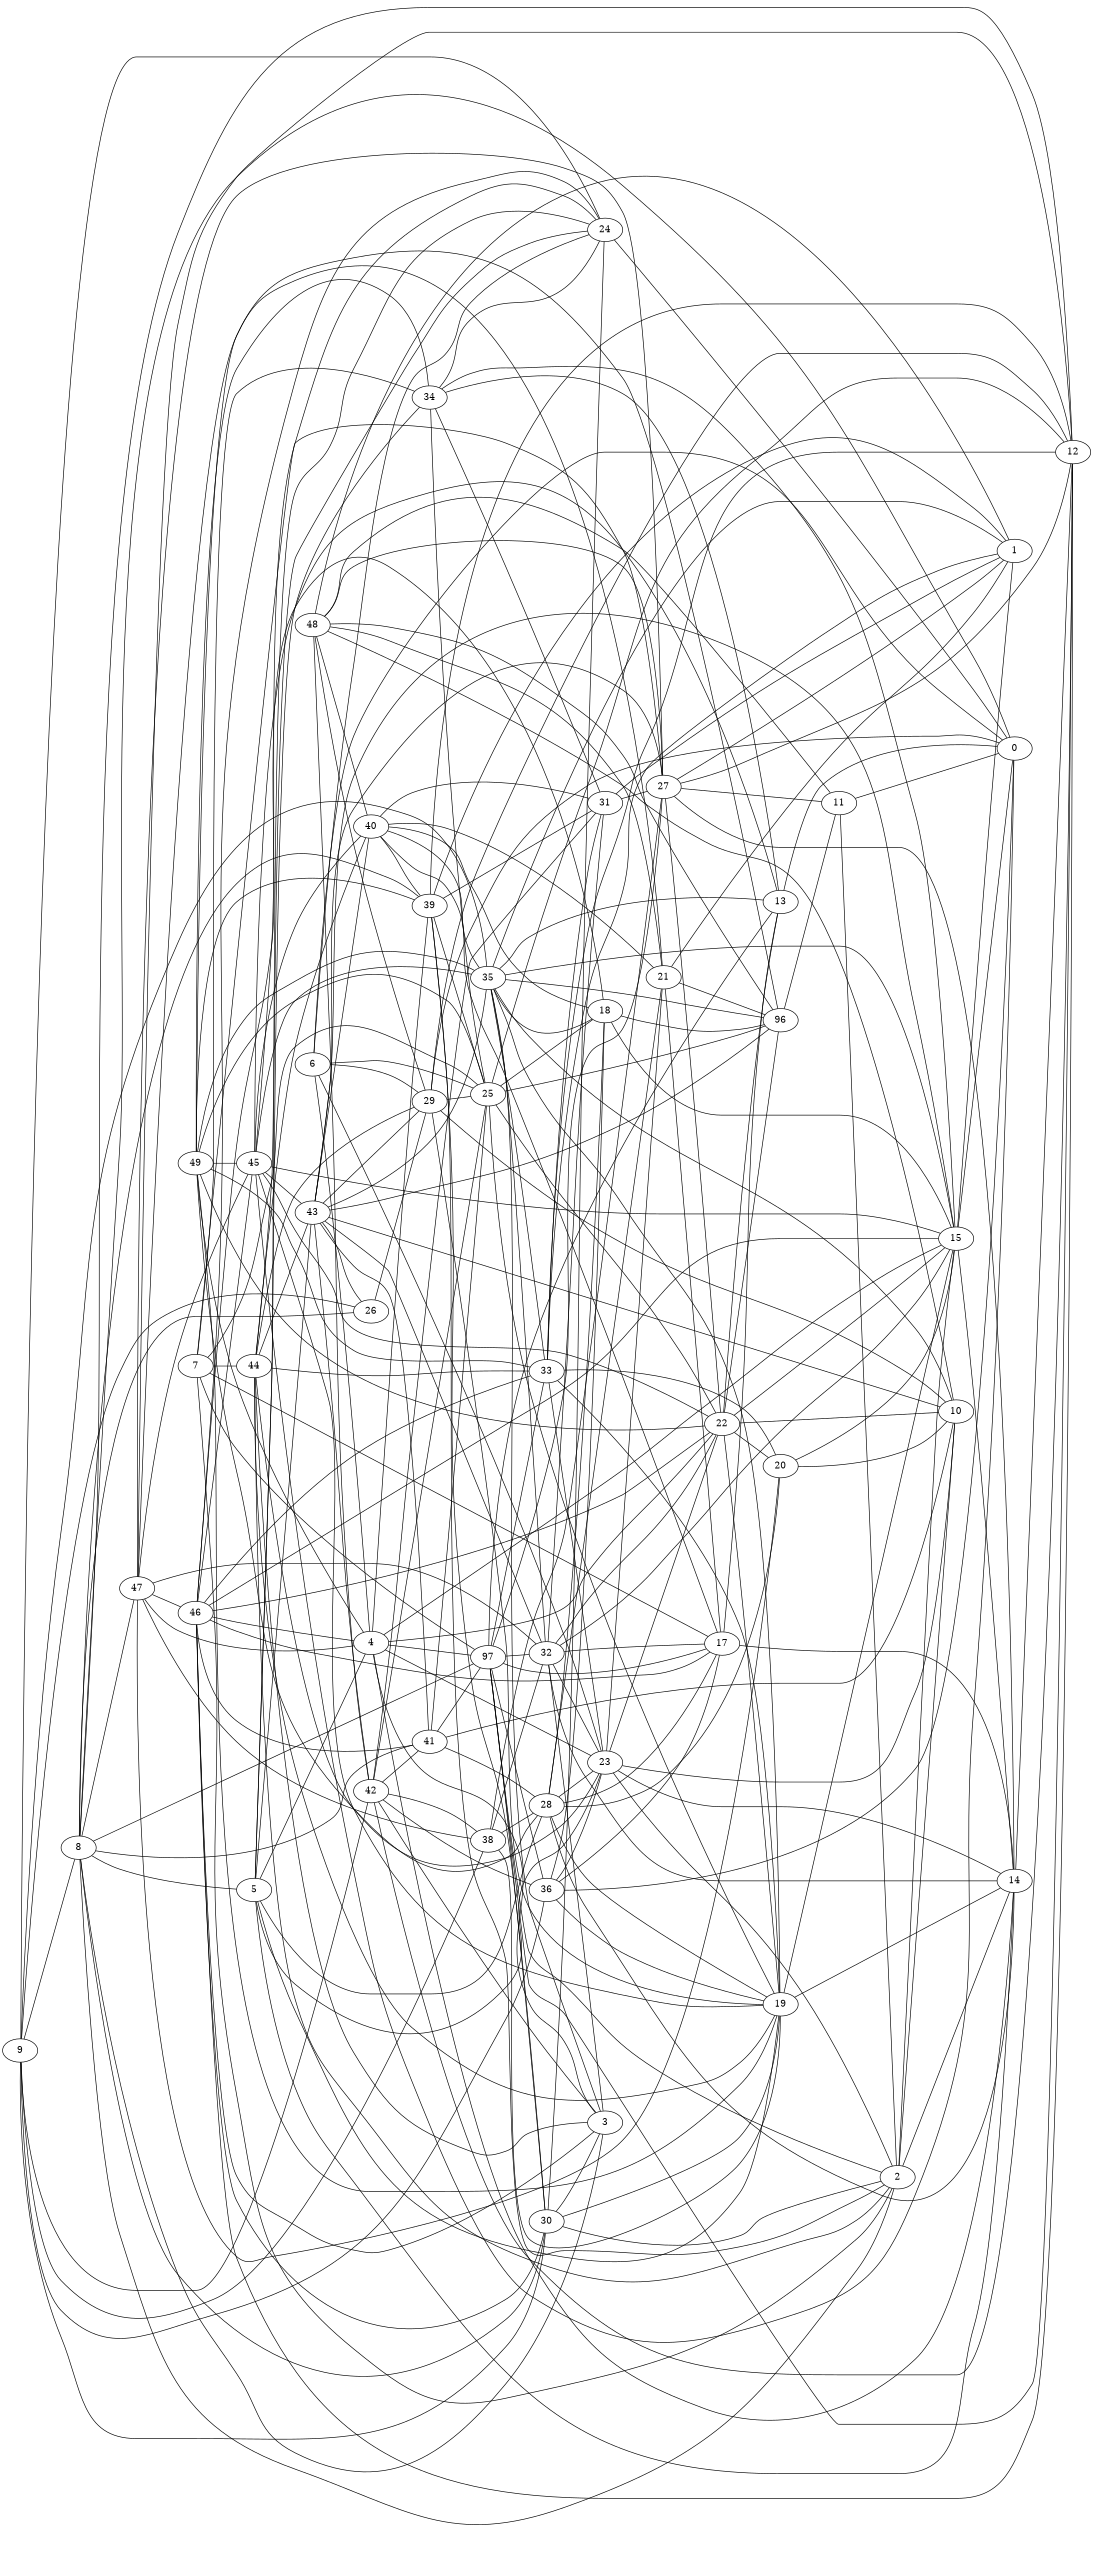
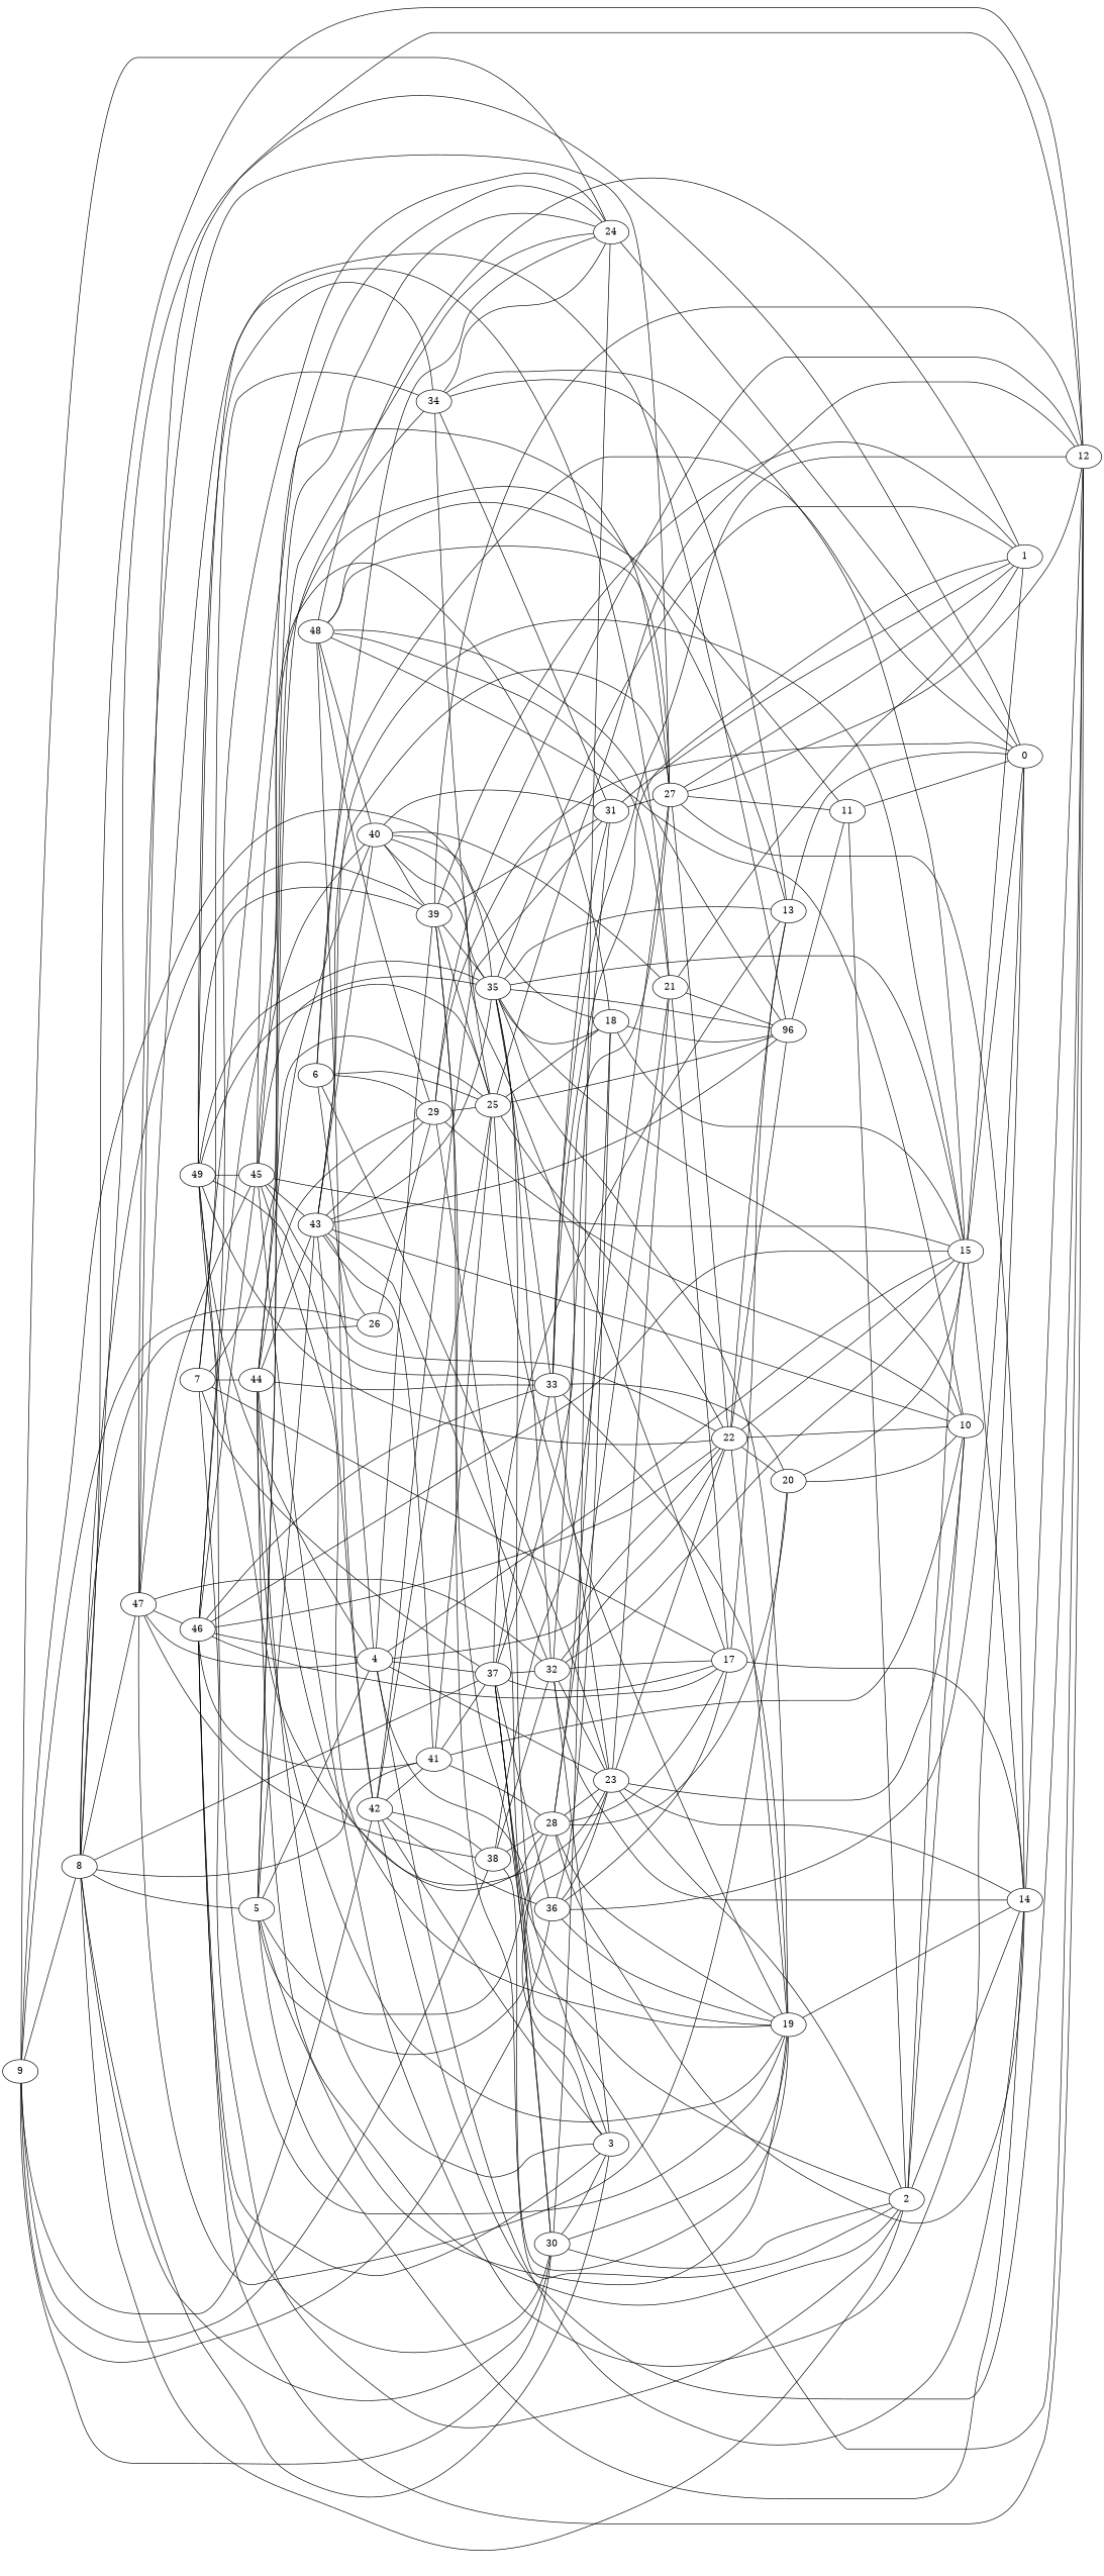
  digraph {
    rankdir=LR
    edge [color=black dir=none]
    9
    26
    24
    42
    36
    30
    35
    38
    8
    0
    2
    41
    31
    12
    3
    25
    19
    18
    17
    23
    43
    27
    10
    29
    n25 [label=96]
    32
    15
    40
    14
    1
    11
    22
    33
    13
    49
    28
    45
    34
    4
    39
    21
    20
-   37 [label=97]
+   37
    5
    7
    44
    46
    6
    47
    48
    subgraph sub_1 {
      9
      26
      24
      42
      36
      30
      35
      38
      8
      0
      2
      41
      31
      12
      3
      25
      19
      18
      17
      23
      43
      27
      10
      29
      n25
      32
      15
      40
      14
      1
      11
      22
      33
      13
      49
      28
      45
      34
      4
      39
      21
      20
      37
      5
      7
      44
      46
      6
      47
      48
    }
    9 -> 26
    9 -> 24
    9 -> 42
    9 -> 36
    9 -> 30
    9 -> 35
    9 -> 38
    9 -> 8
    26 -> 29
    24 -> 0
    42 -> 36
    42 -> 38
    42 -> 41
    42 -> 31
    42 -> 12
    42 -> 3
    42 -> 25
    36 -> 0
    36 -> 19
    36 -> 18
    36 -> 17
    36 -> 23
    30 -> 24
    30 -> 2
    30 -> 3
    30 -> 19
    35 -> 3
    35 -> 19
    35 -> 18
    35 -> 10
    35 -> n25
    35 -> 32
    35 -> 15
    35 -> 1
    35 -> 33
    35 -> 13
    38 -> 19
    38 -> 27
    38 -> 32
    38 -> 28
    8 -> 26
    8 -> 30
    8 -> 0
    8 -> 2
    8 -> 41
    8 -> 12
    8 -> 3
    8 -> 39
    8 -> 37
    8 -> 5
    8 -> 47
    2 -> 10
    2 -> 15
    2 -> 14
    41 -> 25
    41 -> 10
    41 -> 28
    41 -> 37
    31 -> 27
    31 -> 1
    25 -> 12
    25 -> 19
    25 -> 18
    25 -> n25
    25 -> 22
-   19 -> 15
    19 -> 14
    18 -> n25
    18 -> 15
    17 -> 14
    17 -> 13
    23 -> 2
    23 -> 10
    23 -> 14
    23 -> 22
    23 -> 21
    43 -> 26
    43 -> 42
    43 -> 35
    43 -> 41
    43 -> 27
    43 -> 10
    43 -> 29
    43 -> n25
    43 -> 32
    43 -> 15
    43 -> 40
    27 -> 12
    27 -> 14
    27 -> 1
    27 -> 11
    27 -> 22
    29 -> 0
    29 -> 12
    29 -> 25
    29 -> 19
    29 -> 10
    n25 -> 11
    32 -> 31
    32 -> 3
    32 -> 17
    32 -> 23
    32 -> 15
    32 -> 14
    32 -> 22
    15 -> 0
    15 -> 14
    15 -> 1
    40 -> 35
    40 -> 31
    40 -> 18
    40 -> 17
    40 -> 39
    40 -> 21
    14 -> 12
    11 -> 0
    11 -> 2
    22 -> 19
    22 -> 10
    22 -> n25
    22 -> 15
    22 -> 13
    22 -> 20
    33 -> 31
    33 -> 12
    33 -> 19
    33 -> 23
    33 -> 1
    33 -> 20
    13 -> 0
    49 -> 35
    49 -> 25
    49 -> 19
    49 -> n25
    49 -> 22
    49 -> 33
    49 -> 28
    49 -> 45
    49 -> 34
    49 -> 4
    49 -> 39
    28 -> 19
    28 -> 18
    28 -> 17
    28 -> 23
    28 -> 14
    28 -> 21
    28 -> 20
    45 -> 24
    45 -> 35
    45 -> 0
    45 -> 19
    45 -> 43
    45 -> 15
    45 -> 40
    45 -> 22
    45 -> 13
    34 -> 24
    34 -> 31
    34 -> 25
    34 -> 15
    34 -> 13
    4 -> 3
    4 -> 23
    4 -> 15
    4 -> 14
    4 -> 22
    4 -> 39
    4 -> 37
    39 -> 30
+   39 -> 35
    39 -> 2
    39 -> 31
    39 -> 12
    39 -> 25
    39 -> 1
    21 -> 17
    21 -> n25
    21 -> 1
    20 -> 10
    20 -> 15
    37 -> 36
    37 -> 30
    37 -> 2
    37 -> 12
    37 -> 17
    37 -> 27
    37 -> 32
    37 -> 33
    37 -> 13
    5 -> 24
    5 -> 19
    5 -> 23
    5 -> 43
    5 -> 14
    5 -> 28
    5 -> 34
    5 -> 4
    7 -> 2
    7 -> 25
    7 -> 17
    7 -> 27
    7 -> 34
    7 -> 37
    7 -> 44
    44 -> 24
    44 -> 2
    44 -> 3
    44 -> 19
    44 -> 23
    44 -> 43
    44 -> 29
    44 -> 40
    44 -> 33
    46 -> 24
    46 -> 30
    46 -> 41
    46 -> 12
    46 -> 3
    46 -> 18
    46 -> 17
    46 -> 15
    46 -> 22
    46 -> 33
    46 -> 45
    46 -> 4
    6 -> 24
    6 -> 0
    6 -> 25
    6 -> 23
    6 -> 29
    6 -> 4
    47 -> 38
    47 -> 12
    47 -> 27
    47 -> 32
    47 -> 45
    47 -> 4
    47 -> 21
    47 -> 20
    47 -> 46
    48 -> 42
    48 -> 27
    48 -> 10
    48 -> 29
    48 -> n25
    48 -> 40
    48 -> 1
    48 -> 11
    48 -> 21
  }
